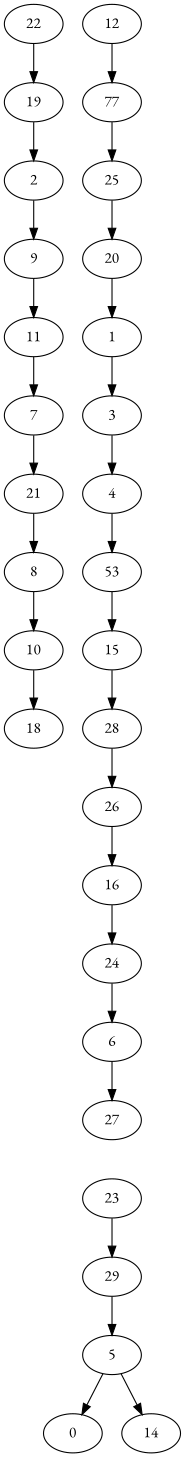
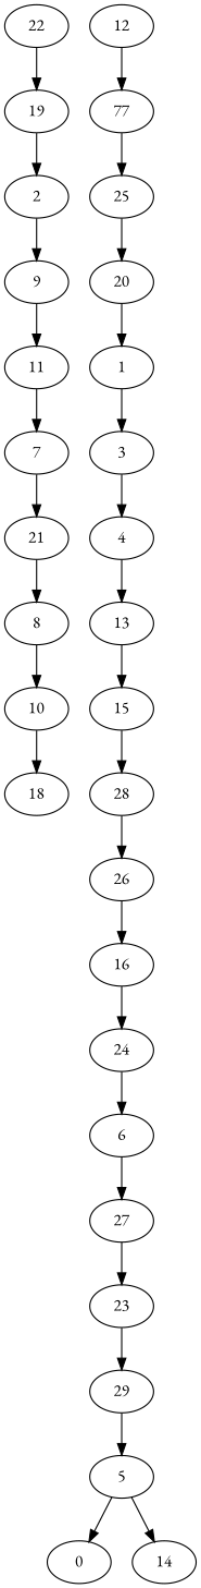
  digraph {
    fontname="EB Garamond"
    node [fontname="EB Garamond"]
    edge [fontname="EB Garamond"]
    n1 [label=22]
    n2 [label=19]
    n3 [label=2]
    n4 [label=9]
    n5 [label=11]
    n6 [label=7]
    n7 [label=21]
    n8 [label=8]
    n9 [label=10]
    n10 [label=18]
    n11 [label=12]
    n12 [label=77]
    n13 [label=25]
    n14 [label=20]
    n15 [label=1]
    n16 [label=3]
    n17 [label=4]
-   n18 [label=53]
+   n18 [label=13]
    n19 [label=15]
    n20 [label=28]
    n21 [label=26]
    n22 [label=16]
    n23 [label=24]
    n24 [label=6]
    n25 [label=27]
    n26 [label=23]
    n27 [label=29]
    n28 [label=5]
    n29 [label=0]
    n30 [label=14]
    n1 -> n2
    n2 -> n3
    n3 -> n4
    n4 -> n5
    n5 -> n6
    n6 -> n7
    n7 -> n8
    n8 -> n9
    n9 -> n10
    n11 -> n12
    n12 -> n13
    n13 -> n14
    n14 -> n15
    n15 -> n16
    n16 -> n17
    n17 -> n18
    n18 -> n19
    n19 -> n20
    n20 -> n21
    n21 -> n22
    n22 -> n23
    n23 -> n24
    n24 -> n25
+   n25 -> n26
    n26 -> n27
    n27 -> n28
    n28 -> n29
    n28 -> n30
  }
